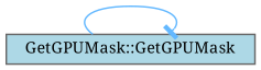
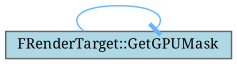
  digraph {
    rankdir=LR
    fontname="Noto Serif"
-   n1 [color=gray40 fillcolor=lightblue fontcolor=black fontname="Noto Serif" fontsize=10 height=0.2 label="GetGPUMask::GetGPUMask" shape=box style=filled width=0.4]
+   n1 [color=gray40 fillcolor=lightblue fontcolor=black fontname="Noto Serif" fontsize=10 height=0.2 label="FRenderTarget::GetGPUMask" shape=box style=filled width=0.4]
    n1 -> n1 [color=steelblue1 fontname="Noto Serif" fontsize=10 labelfontname=Helvetica labelfontsize=10 style=solid arrowhead=tee]
  }
